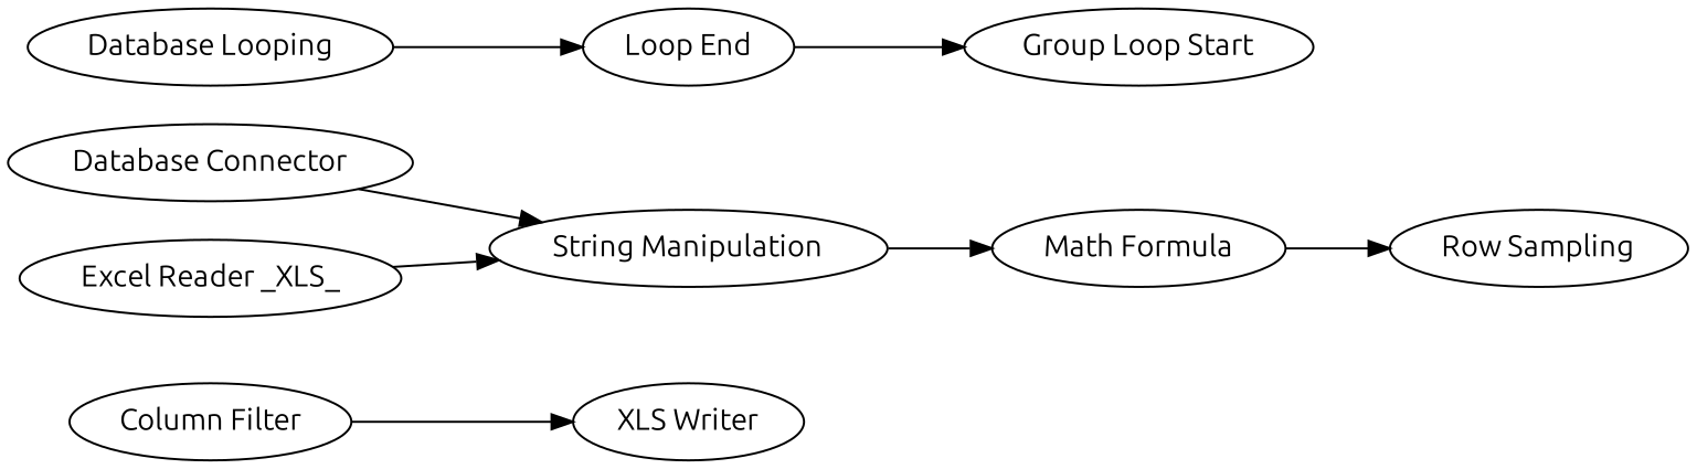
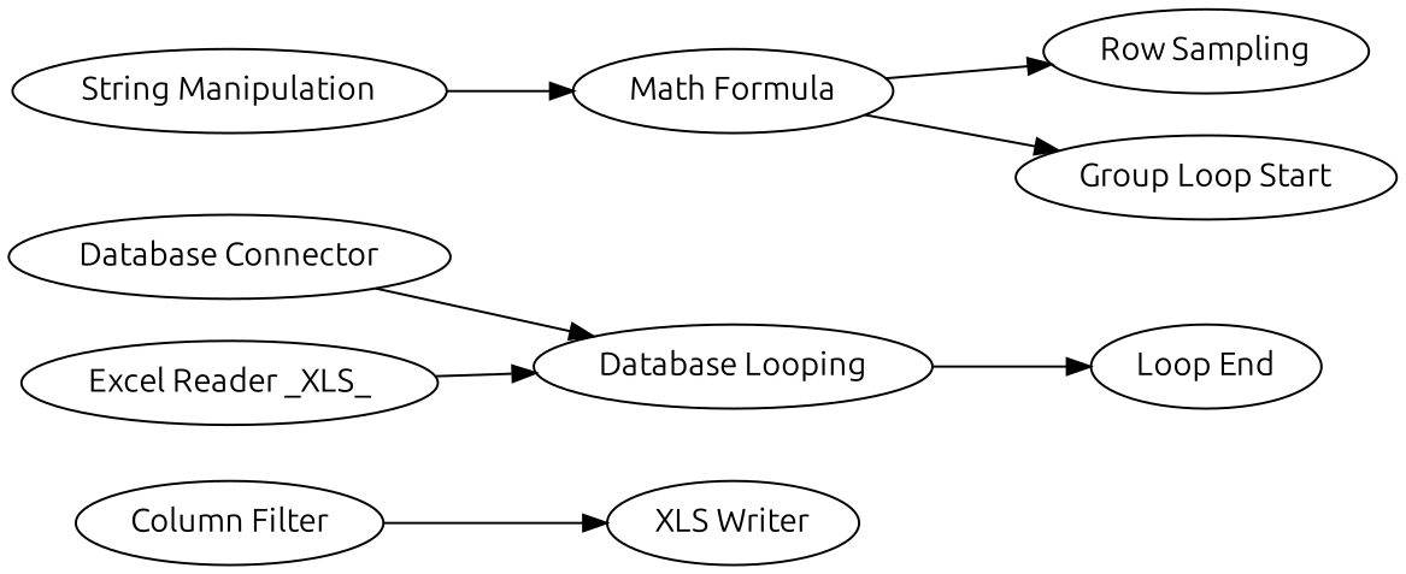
  digraph {
    fontname=Ubuntu
    rankdir=LR
    node [fontname=Ubuntu]
    edge [fontname=Ubuntu]
    n1 [label="XLS Writer"]
    n2 [label="Database Connector"]
    n3 [label="Database Looping"]
    n4 [label="Loop End"]
    n5 [label="Excel Reader _XLS_"]
    n6 [label="String Manipulation"]
    n7 [label="Math Formula"]
    n8 [label="Row Sampling"]
    n9 [label="Group Loop Start"]
    n10 [label="Column Filter"]
-   n2 -> n6
+   n2 -> n3
    n3 -> n4
-   n5 -> n6
+   n5 -> n3
    n6 -> n7
    n7 -> n8
-   n4 -> n9
+   n7 -> n9
    n10 -> n1
  }
